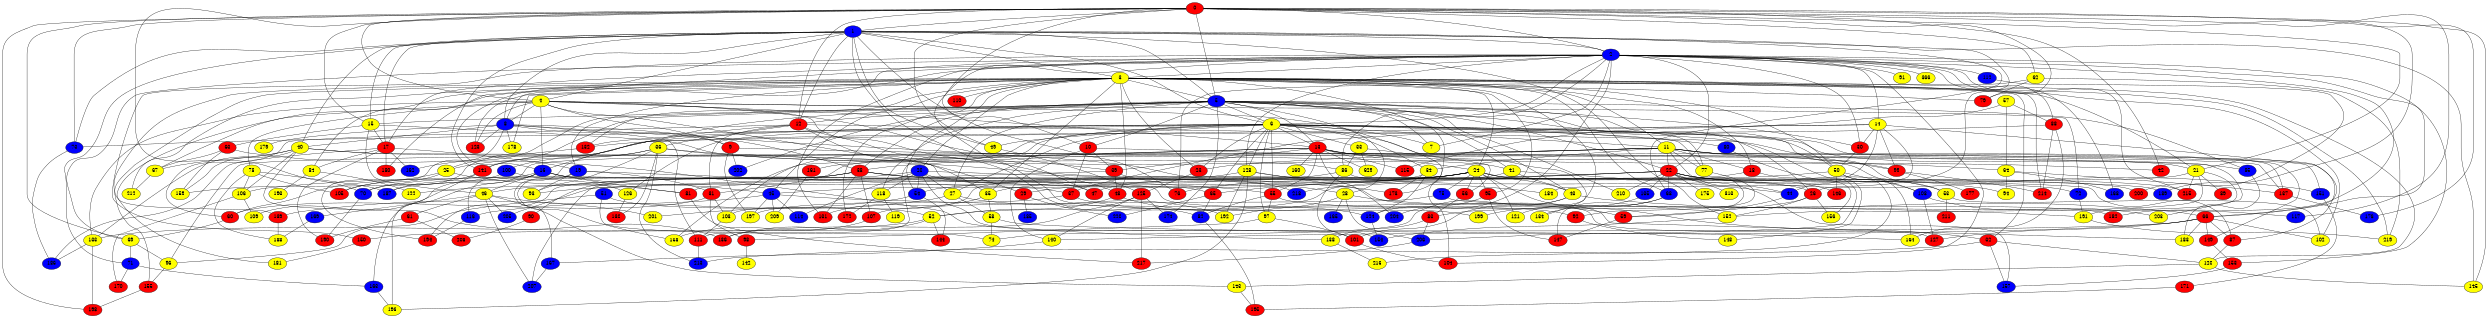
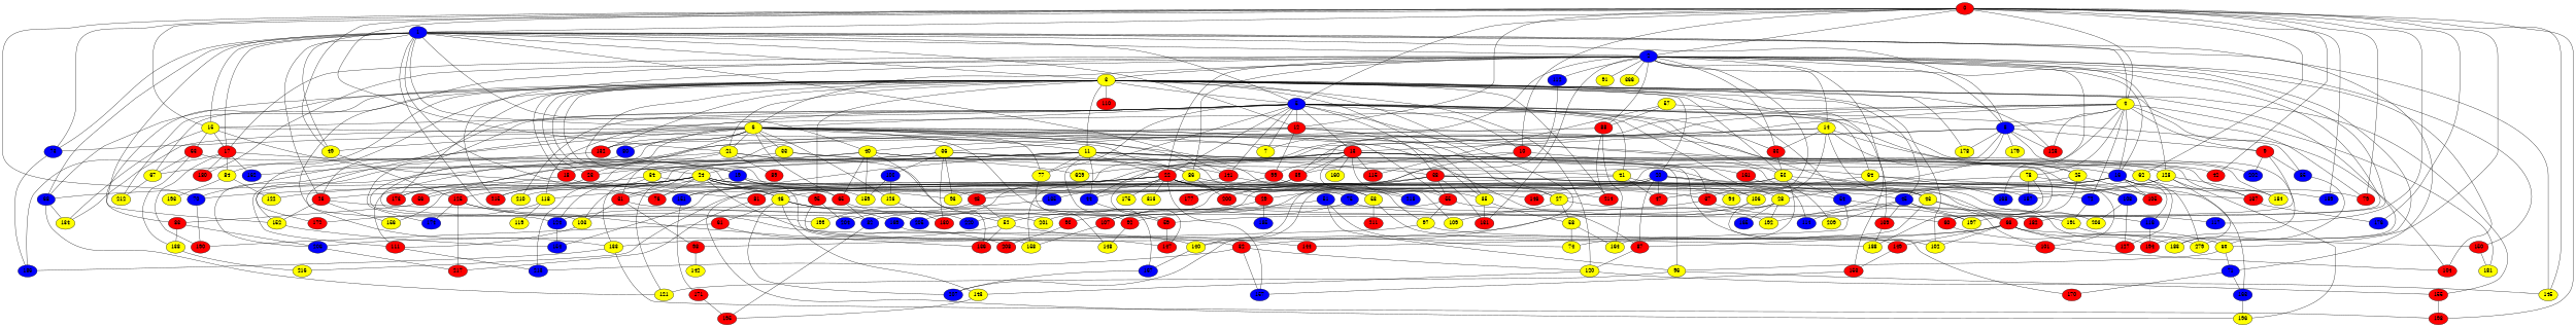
  graph {
    node [fillcolor=yellow style=filled]
    0 [fillcolor=red]
    1 [fillcolor=blue]
    2 [fillcolor=blue]
    4
    5 [fillcolor=blue]
    10 [fillcolor=red]
    12 [fillcolor=red]
    15
    21
    42 [fillcolor=red]
    49
    62
    69
    70 [fillcolor=blue]
    73 [fillcolor=blue]
    79 [fillcolor=red]
    117 [fillcolor=blue]
    145
    176 [fillcolor=blue]
    189 [fillcolor=blue]
    198 [fillcolor=red]
    3
    6
    8 [fillcolor=blue]
    17 [fillcolor=red]
    26 [fillcolor=red]
    40
    68 [fillcolor=blue]
    71 [fillcolor=blue]
    76 [fillcolor=red]
    141 [fillcolor=red]
    152
    199
    7
    14
    16 [fillcolor=blue]
    22 [fillcolor=red]
    30 [fillcolor=red]
    47 [fillcolor=red]
    66 [fillcolor=red]
    86
    88 [fillcolor=red]
    91
    104 [fillcolor=red]
    112 [fillcolor=blue]
    124 [fillcolor=blue]
    128
    131 [fillcolor=red]
    150 [fillcolor=red]
    153 [fillcolor=red]
    n51 [label=366]
    168 [fillcolor=blue]
    180 [fillcolor=red]
    182 [fillcolor=red]
    215 [fillcolor=red]
    48 [fillcolor=red]
    123 [fillcolor=red]
    9 [fillcolor=red]
    13 [fillcolor=red]
    29 [fillcolor=red]
    39 [fillcolor=red]
    72 [fillcolor=blue]
    78
    133
    181
    50
    25
    27
    28
    38 [fillcolor=red]
    41
    43
    77
    85 [fillcolor=blue]
    118
    167 [fillcolor=blue]
    174 [fillcolor=blue]
    202 [fillcolor=blue]
    210
    37 [fillcolor=red]
    140
    203
    35
    31 [fillcolor=red]
    99 [fillcolor=red]
    36
    60 [fillcolor=red]
    82 [fillcolor=blue]
    134
    46
    63 [fillcolor=red]
    52
    89 [fillcolor=red]
    125 [fillcolor=red]
-   219
+   219 [label=279]
    96
    190 [fillcolor=red]
    186 [fillcolor=blue]
    11
    18 [fillcolor=red]
    19 [fillcolor=blue]
    20 [fillcolor=blue]
    23 [fillcolor=red]
    24
    32 [fillcolor=red]
    45 [fillcolor=blue]
    54 [fillcolor=blue]
    67
    83 [fillcolor=red]
    84
    95 [fillcolor=red]
    102
    110 [fillcolor=red]
    120
    132 [fillcolor=red]
    139 [fillcolor=red]
    155 [fillcolor=red]
    172 [fillcolor=red]
    173 [fillcolor=red]
    178
    212
    214 [fillcolor=red]
    33
    34
    53
    55 [fillcolor=red]
    65 [fillcolor=red]
    80 [fillcolor=blue]
    87 [fillcolor=red]
    97
    103
    111 [fillcolor=red]
    126
    148
    179
    194 [fillcolor=red]
    162 [fillcolor=blue]
    156
    59 [fillcolor=red]
    106
    136 [fillcolor=red]
    159
    121
    163 [fillcolor=blue]
    170 [fillcolor=red]
    187 [fillcolor=blue]
    196
    154 [fillcolor=blue]
    44 [fillcolor=blue]
    184
    81 [fillcolor=red]
    105 [fillcolor=red]
    116 [fillcolor=blue]
    127 [fillcolor=red]
    151 [fillcolor=blue]
    93
    94
    n158 [label=313]
    135 [fillcolor=blue]
    146 [fillcolor=red]
    147 [fillcolor=red]
    157 [fillcolor=blue]
    175
    218 [fillcolor=blue]
    149 [fillcolor=red]
    183
    200 [fillcolor=red]
    164
    192
    137 [fillcolor=red]
    158
    101 [fillcolor=red]
    114 [fillcolor=blue]
    207 [fillcolor=blue]
    56 [fillcolor=red]
    75 [fillcolor=blue]
    122
    213 [fillcolor=blue]
    58
    197
    191
    209
    108 [fillcolor=blue]
    216
    144 [fillcolor=red]
    206 [fillcolor=blue]
    138
    193
    204 [fillcolor=blue]
    143
    188
    109
    115 [fillcolor=red]
    n194 [label=629]
    160
    161 [fillcolor=red]
    185 [fillcolor=blue]
    220 [fillcolor=blue]
    205 [fillcolor=blue]
    201
    165 [fillcolor=blue]
    90 [fillcolor=red]
    107 [fillcolor=red]
    74
    92 [fillcolor=red]
    119
    211 [fillcolor=red]
    98 [fillcolor=red]
    130 [fillcolor=red]
    177 [fillcolor=red]
    171 [fillcolor=red]
    64
    100 [fillcolor=blue]
    195 [fillcolor=red]
    61 [fillcolor=red]
    169 [fillcolor=blue]
    217 [fillcolor=red]
    142
    208 [fillcolor=red]
    51 [fillcolor=blue]
    57
    0 -- 1
    0 -- 2
    0 -- 4
    0 -- 5
    0 -- 10
    0 -- 12
    0 -- 15
    0 -- 21
    0 -- 42
    0 -- 49
    0 -- 62
    0 -- 69
    0 -- 70
    0 -- 73
    0 -- 79
    0 -- 117
    0 -- 145
    0 -- 176
    0 -- 189
    0 -- 198
    1 -- 2
    1 -- 4
    1 -- 5
    1 -- 12
    1 -- 15
    1 -- 49
    1 -- 73
    1 -- 145
    1 -- 3
    1 -- 6
    1 -- 8
    1 -- 17
    1 -- 26
    1 -- 40
    1 -- 68
    1 -- 71
    1 -- 76
    1 -- 141
    1 -- 152
    1 -- 199
    2 -- 69
    2 -- 3
    2 -- 6
    2 -- 8
    2 -- 17
    2 -- 7
    2 -- 14
    2 -- 16
    2 -- 22
    2 -- 30
    2 -- 47
    2 -- 66
    2 -- 86
    2 -- 88
    2 -- 91
    2 -- 104
    2 -- 112
    2 -- 124
    2 -- 128
    2 -- 131
    2 -- 150
    2 -- 153
    2 -- n51
    2 -- 168
    2 -- 180
    2 -- 182
    2 -- 215
    4 -- 8
    4 -- 16
    4 -- 104
    4 -- 48
    4 -- 123
    4 -- 9
    4 -- 13
    4 -- 29
    4 -- 39
    4 -- 72
    4 -- 78
    4 -- 133
    4 -- 181
    5 -- 10
    5 -- 12
    5 -- 15
    5 -- 6
    5 -- 26
    5 -- 141
    5 -- 7
    5 -- 22
    5 -- 30
    5 -- 13
    5 -- 50
    5 -- 25
    5 -- 27
    5 -- 28
    5 -- 38
    5 -- 41
    5 -- 43
    5 -- 77
    5 -- 85
    5 -- 118
    5 -- 167
    5 -- 174
    5 -- 202
    5 -- 210
    10 -- 39
    10 -- 37
    10 -- 140
    10 -- 203
    12 -- 16
    12 -- 35
    12 -- 31
    12 -- 99
    12 -- 36
    12 -- 60
    12 -- 82
    15 -- 17
    15 -- 86
+   15 -- 134
    15 -- 46
    15 -- 63
-   21 -- 191
+   21 -- 62
    21 -- 152
    21 -- 215
    21 -- 52
    21 -- 89
    49 -- 125
    62 -- 79
    62 -- 76
    62 -- 219
    69 -- 71
    69 -- 96
    70 -- 190
    73 -- 186
    3 -- 5
    3 -- 21
    3 -- 79
    3 -- 68
    3 -- 48
    3 -- 123
    3 -- 50
    3 -- 35
    3 -- 219
    3 -- 11
    3 -- 18
    3 -- 19
    3 -- 20
    3 -- 23
    3 -- 24
    3 -- 32
    3 -- 45
    3 -- 54
    3 -- 67
    3 -- 83
    3 -- 84
    3 -- 95
    3 -- 102
    3 -- 110
    3 -- 120
    3 -- 132
    3 -- 139
    3 -- 155
    3 -- 172
    3 -- 173
    3 -- 178
    3 -- 212
    3 -- 214
    6 -- 21
    6 -- 49
    6 -- 70
    6 -- 73
    6 -- 7
    6 -- 128
    6 -- 13
    6 -- 27
    6 -- 77
    6 -- 134
    6 -- 11
    6 -- 23
    6 -- 132
    6 -- 33
-   6 -- 34
+   33 -- 34
    6 -- 53
    6 -- 55
    6 -- 65
    6 -- 80
    6 -- 87
    6 -- 97
    6 -- 103
    6 -- 111
    6 -- 126
    6 -- 148
    8 -- 40
    8 -- 123
    8 -- 9
    8 -- 28
    8 -- 38
    8 -- 178
    8 -- 111
    8 -- 179
    8 -- 194
    17 -- 180
    17 -- 190
    17 -- 186
    17 -- 19
    17 -- 84
    17 -- 162
    26 -- 152
    26 -- 156
    26 -- 59
    40 -- 133
    40 -- 41
    40 -- 67
    40 -- 65
    40 -- 106
    40 -- 136
    40 -- 159
    68 -- 134
    68 -- 121
    71 -- 163
    71 -- 170
    141 -- 187
    141 -- 196
    152 -- 154
    14 -- 30
    14 -- 66
    14 -- 25
    14 -- 37
    14 -- 99
    14 -- 44
    14 -- 184
    16 -- 46
    16 -- 45
    16 -- 163
    16 -- 81
    16 -- 105
    16 -- 116
    16 -- 127
    22 -- 68
    22 -- 29
    22 -- 210
    22 -- 53
    22 -- 151
    22 -- 93
    22 -- 94
    22 -- n158
    22 -- 135
    22 -- 146
    22 -- 147
    22 -- 157
    22 -- 175
    22 -- 218
    30 -- 50
    66 -- 150
    66 -- 140
    66 -- 102
    66 -- 87
    66 -- 127
    66 -- 149
    66 -- 183
    86 -- 106
    86 -- 154
    86 -- 200
    88 -- 132
    88 -- 214
    88 -- 164
    112 -- 200
    124 -- 154
    128 -- 187
    128 -- 196
    128 -- 184
    128 -- 183
    128 -- 192
    150 -- 181
    153 -- 157
    48 -- 124
    48 -- 52
    9 -- 85
    9 -- 202
    9 -- 197
    13 -- 42
    13 -- 39
    13 -- 24
    13 -- 55
    13 -- 137
    13 -- 158
    13 -- 108
    13 -- 204
    13 -- 109
    13 -- 115
    13 -- n194
    13 -- 160
    13 -- 161
    29 -- 185
    29 -- 220
    39 -- 48
    39 -- 218
    39 -- 205
    72 -- 191
    78 -- 106
    78 -- 187
    78 -- 105
    78 -- 188
    133 -- 198
    133 -- 186
    50 -- 54
    50 -- 146
    50 -- 164
    50 -- 108
    50 -- 216
    25 -- 60
    25 -- 81
    25 -- 105
    27 -- 192
    27 -- 58
    27 -- 201
    28 -- 59
    28 -- 192
    28 -- 206
    28 -- 165
    38 -- 70
    38 -- 189
    38 -- 131
    38 -- 72
    38 -- 55
    38 -- 194
    38 -- 90
    38 -- 107
    41 -- 47
    41 -- 43
    41 -- 44
    43 -- 66
    43 -- 101
    43 -- 74
    77 -- 92
    85 -- 183
    118 -- 172
    118 -- 119
    167 -- 207
    37 -- 197
    37 -- 92
    140 -- 167
    35 -- 131
    35 -- 58
    31 -- 60
    31 -- 103
    31 -- 98
    99 -- 214
    99 -- 177
    36 -- 141
    36 -- 173
    36 -- 93
    36 -- 213
    36 -- 130
    36 -- 64
    36 -- 100
    60 -- 69
    82 -- 195
    46 -- 207
    46 -- 143
    46 -- 205
    46 -- 201
    46 -- 61
    46 -- 169
    63 -- 67
    63 -- 159
    63 -- 138
    52 -- 133
    52 -- 136
    52 -- 144
    125 -- 174
    125 -- 140
    125 -- 136
    125 -- 217
    96 -- 155
+   96 -- 121
    11 -- 22
    11 -- 38
    11 -- 77
    11 -- 31
    11 -- 99
    11 -- 96
    11 -- 18
    11 -- 23
    11 -- 34
    11 -- 44
    11 -- 151
    11 -- 149
    11 -- 137
    18 -- 156
    18 -- 81
    19 -- 37
    19 -- 31
    19 -- 93
    19 -- 158
    20 -- 47
    20 -- 27
    20 -- 118
    20 -- 54
    20 -- 87
    20 -- 101
    20 -- 114
    20 -- 207
    23 -- 125
    24 -- 26
    24 -- 76
    24 -- 215
    24 -- 43
    24 -- 35
    24 -- 46
    24 -- 32
    24 -- 95
    24 -- 65
    24 -- 103
    24 -- 121
    24 -- 56
    24 -- 75
    24 -- 122
    32 -- 120
    32 -- 157
    32 -- 213
    45 -- 139
    45 -- 114
    45 -- 197
    45 -- 191
    45 -- 209
    54 -- 116
    54 -- 144
    67 -- 212
    83 -- 206
    83 -- 138
    84 -- 122
    84 -- 193
    95 -- 147
    95 -- 204
    120 -- 145
    120 -- 143
    132 -- 162
    139 -- 188
    155 -- 198
    33 -- 86
    33 -- 56
    33 -- n194
    34 -- 124
    34 -- 45
    34 -- 173
    53 -- 102
    53 -- 211
    55 -- 182
    55 -- 82
    55 -- 97
    65 -- 82
    65 -- 220
    80 -- 206
    87 -- 120
    97 -- 101
    97 -- 98
    103 -- 111
    111 -- 213
    126 -- 130
    59 -- 147
    106 -- 170
    106 -- 109
    163 -- 196
    44 -- 59
    81 -- 217
    116 -- 194
    151 -- 171
    135 -- 199
    149 -- 153
    137 -- 176
    101 -- 104
    56 -- 83
    75 -- 117
    75 -- 107
    58 -- 164
    58 -- 74
    191 -- 219
    108 -- 203
    108 -- 127
    206 -- 217
    138 -- 216
    143 -- 195
    161 -- 209
    90 -- 208
    107 -- 158
    92 -- 148
    98 -- 142
    171 -- 195
    64 -- 168
    64 -- 94
    64 -- 137
    100 -- 126
    100 -- 159
    61 -- 190
    61 -- 208
    169 -- 188
    51 -- 52
    51 -- 96
    51 -- 74
    57 -- 88
    57 -- 115
    57 -- 64
  }
